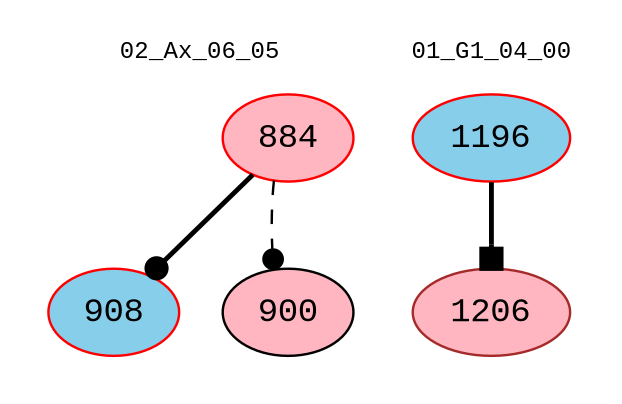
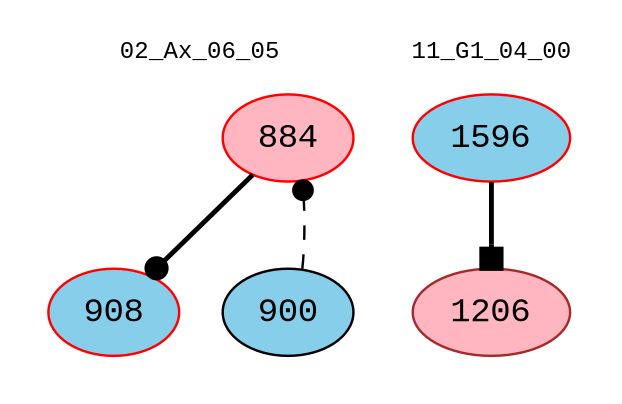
  digraph {
    fontname="Liberation Mono"
    node [color=red fillcolor=skyblue fontname="Liberation Mono" style=filled]
    edge [arrowhead=dot color=black fontname="Liberation Mono" style=bold]
    n1 [fillcolor=lightpink label=884]
    n2 [label=908]
-   n3 [color=black fillcolor=lightpink label=900]
-   n4 [label=1196]
+   n3 [color=black label=900]
+   n4 [label=1596]
    n5 [color=brown fillcolor=lightpink label=1206]
    subgraph cluster_1 {
      color=white
      fontsize=10
      label="02_Ax_06_05"
      n1
      n2
      n3
    }
    subgraph cluster_2 {
      color=white
      fontsize=10
-     label="01_G1_04_00"
+     label="11_G1_04_00"
      n4
      n5
    }
    n1 -> n2
-   n1 -> n3 [style=dashed]
+   n3 -> n1 [style=dashed]
    n4 -> n5 [arrowhead=box]
  }
